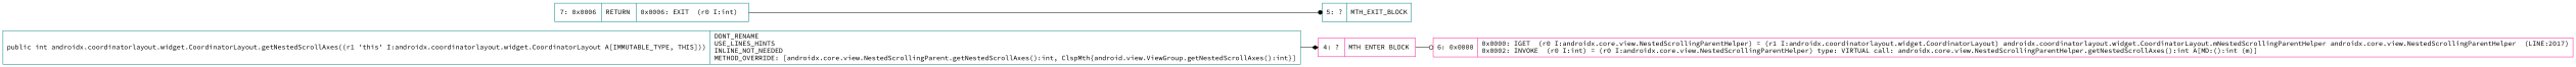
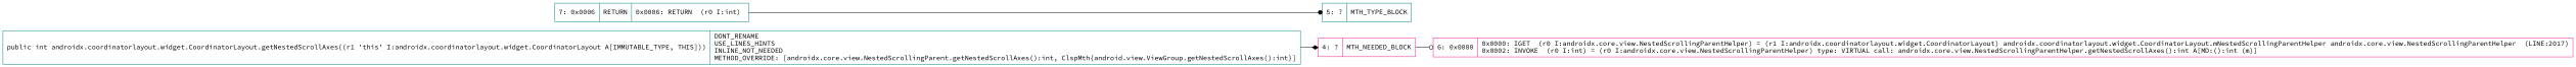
  digraph {
    fontname="Source Code Pro"
    rankdir=LR
    node [color=teal fontname="Source Code Pro" shape=record]
    edge [fontname="Source Code Pro"]
-   n1 [color=deeppink label="{4\:\ ?|MTH_ENTER_BLOCK\l}"]
+   n1 [color=deeppink label="{4\:\ ?|MTH_NEEDED_BLOCK\l}"]
    n2 [color=deeppink label="{6\:\ 0x0000|0x0000: IGET  (r0 I:androidx.core.view.NestedScrollingParentHelper) = (r1 I:androidx.coordinatorlayout.widget.CoordinatorLayout) androidx.coordinatorlayout.widget.CoordinatorLayout.mNestedScrollingParentHelper androidx.core.view.NestedScrollingParentHelper  (LINE:2017)\l0x0002: INVOKE  (r0 I:int) = (r0 I:androidx.core.view.NestedScrollingParentHelper) type: VIRTUAL call: androidx.core.view.NestedScrollingParentHelper.getNestedScrollAxes():int A[MD:():int (m)]\l}"]
-   n3 [label="{7\:\ 0x0006|RETURN\l|0x0006: EXIT  (r0 I:int) \l}"]
-   n4 [label="{5\:\ ?|MTH_EXIT_BLOCK\l}"]
+   n3 [label="{7\:\ 0x0006|RETURN\l|0x0006: RETURN  (r0 I:int) \l}"]
+   n4 [label="{5\:\ ?|MTH_TYPE_BLOCK\l}"]
    n5 [label="{public int androidx.coordinatorlayout.widget.CoordinatorLayout.getNestedScrollAxes((r1 'this' I:androidx.coordinatorlayout.widget.CoordinatorLayout A[IMMUTABLE_TYPE, THIS]))  | DONT_RENAME\lUSE_LINES_HINTS\lINLINE_NOT_NEEDED\lMETHOD_OVERRIDE: [androidx.core.view.NestedScrollingParent.getNestedScrollAxes():int, ClspMth\{android.view.ViewGroup.getNestedScrollAxes():int\}]\l}"]
    n1 -> n2 [arrowhead=odot]
    n3 -> n4 [arrowhead=dot]
    n5 -> n1 [arrowhead=diamond]
  }
